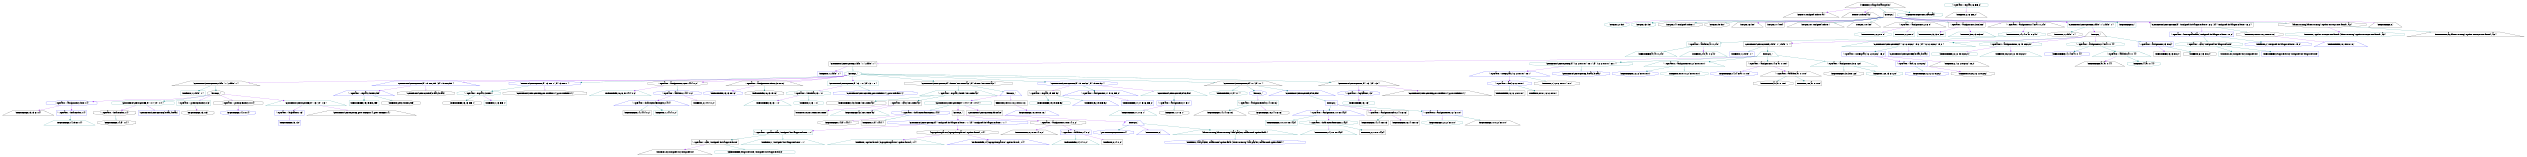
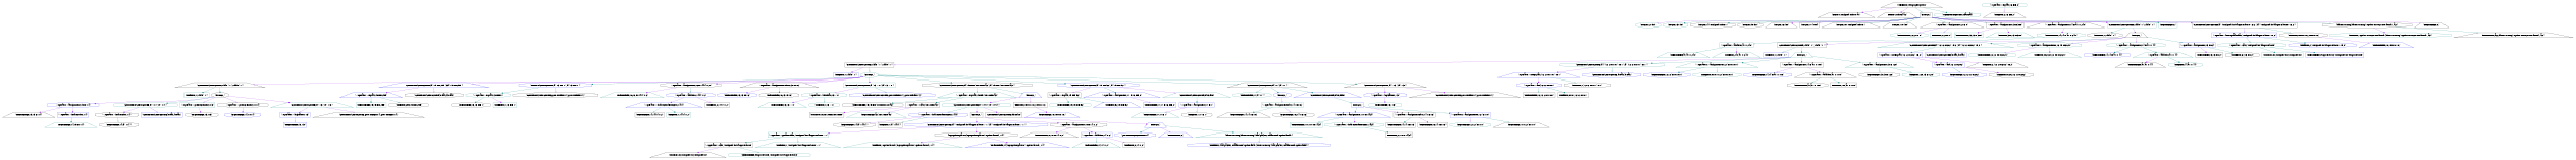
  digraph {
    node [color=black shape=octagon]
    edge [arrowhead=dot color=purple]
-   n1 [label="(METHOD,udhcp_break_option)" shape=trapezium]
+   n1 [label="(METHOD,udhcp_get_option)" shape=trapezium]
    n2 [label="(PARAM,unsigned __int8 *a1)" shape=trapezium]
    n3 [label="(PARAM,__int64 a2)" shape=trapezium]
    n4 [label="(BLOCK,,)" shape=box]
    n5 [color=teal label="(METHOD_RETURN,__fastcall)"]
    n6 [color=teal label="(LOCAL,v2: int)"]
    n7 [color=teal label="(LOCAL,v3: int)"]
    n8 [label="(LOCAL,v4: unsigned __int8 *)"]
    n9 [label="(LOCAL,v5: int)"]
    n10 [label="(LOCAL,v6: int)" shape=trapezium]
    n11 [label="(LOCAL,v7: bool)" shape=box]
    n12 [label="(LOCAL,v8: unsigned __int8 *)" shape=trapezium]
    n13 [label="(LOCAL,v10: int)" shape=trapezium]
    n14 [label="(<operator>.assignment,v2 = 0)" shape=trapezium]
    n15 [label="(<operator>.assignment,v3 = 388)" shape=box]
    n16 [label="(<operator>.assignment,v4 = a1 + 240)" shape=trapezium]
    n17 [color=teal label="(CONTROL_STRUCTURE,while ( 1 ),while ( 1 ))" shape=box]
    n18 [color=teal label="(IDENTIFIER,L,)" shape=box]
    n19 [label="(CONTROL_STRUCTURE,if ( (unsigned int)dhcp_verbose <= 2 ),if ( (unsigned int)dhcp_verbose <= 2 ))" shape=box]
    n20 [label="(bb_error_msg,bb_error_msg(\"option 0x%02x not found\", a2))"]
    n21 [label="(IDENTIFIER,L,)" shape=trapezium]
    n22 [color=teal label="(IDENTIFIER,v2,v2 = 0)"]
    n23 [color=teal label="(LITERAL,0,v2 = 0)" shape=box]
    n24 [color=teal label="(IDENTIFIER,v3,v3 = 388)" shape=box]
    n25 [color=teal label="(LITERAL,388,v3 = 388)" shape=trapezium]
    n26 [color=teal label="(IDENTIFIER,v4,v4 = a1 + 240)"]
    n27 [label="(LITERAL,1,while ( 1 ))"]
    n28 [label="(BLOCK,,)" shape=trapezium]
    n29 [color=blue label="(<operator>.lessEqualsThan,(unsigned int)dhcp_verbose <= 2)" shape=box]
    n30 [label="(RETURN,return v8;,return v8;)"]
    n31 [color=teal label="(LITERAL,\"option 0x%02x not found\",bb_error_msg(\"option 0x%02x not found\", a2))"]
    n32 [label="(IDENTIFIER,a2,bb_error_msg(\"option 0x%02x not found\", a2))" shape=trapezium]
    n33 [color=teal label="(<operator>.addition,a1 + 240)" shape=box]
    n34 [color=teal label="(IDENTIFIER,a1,a1 + 240)" shape=trapezium]
    n35 [color=teal label="(LITERAL,240,a1 + 240)" shape=trapezium]
    n36 [label="(CONTROL_STRUCTURE,while ( 1 ),while ( 1 ))" shape=box]
    n37 [color=teal label="(CONTROL_STRUCTURE,if ( (v2 & 0x202) != 2 ),if ( (v2 & 0x202) != 2 ))" shape=trapezium]
    n38 [color=teal label="(<operators>.assignmentOr,v2 |= 0x202u)"]
    n39 [color=teal label="(<operator>.assignment,v4 = a1 + 44)"]
    n40 [color=blue label="(<operator>.assignment,v3 = 64)" shape=box]
    n41 [color=blue label="(LITERAL,1,while ( 1 ))" shape=box]
    n42 [color=teal label="(BLOCK,,)" shape=trapezium]
    n43 [color=blue label="(<operator>.notEquals,(v2 & 0x202) != 2)" shape=box]
    n44 [color=blue label="(CONTROL_STRUCTURE,break;,break;)" shape=box]
    n45 [color=teal label="(IDENTIFIER,v2,v2 |= 0x202u)"]
    n46 [color=teal label="(LITERAL,0x202u,v2 |= 0x202u)" shape=trapezium]
    n47 [color=blue label="(IDENTIFIER,v4,v4 = a1 + 44)"]
    n48 [color=teal label="(<operator>.addition,a1 + 44)" shape=trapezium]
    n49 [label="(IDENTIFIER,v3,v3 = 64)" shape=box]
    n50 [label="(LITERAL,64,v3 = 64)"]
    n51 [label="(CONTROL_STRUCTURE,while ( 1 ),while ( 1 ))" shape=box]
    n52 [color=teal label="(CONTROL_STRUCTURE,if ( (v2 & 0x101) != 1 ),if ( (v2 & 0x101) != 1 ))"]
    n53 [color=teal label="(<operators>.assignmentOr,v2 |= 0x101u)" shape=trapezium]
    n54 [label="(<operator>.assignment,v4 = a1 + 108)" shape=box]
    n55 [color=teal label="(<operator>.assignment,v3 = 128)" shape=trapezium]
    n56 [color=blue label="(LITERAL,1,while ( 1 ))" shape=box]
    n57 [color=teal label="(BLOCK,,)"]
    n58 [color=blue label="(<operator>.notEquals,(v2 & 0x101) != 1)" shape=trapezium]
    n59 [color=blue label="(CONTROL_STRUCTURE,break;,break;)"]
    n60 [color=blue label="(IDENTIFIER,v2,v2 |= 0x101u)"]
    n61 [color=teal label="(LITERAL,0x101u,v2 |= 0x101u)"]
    n62 [color=blue label="(IDENTIFIER,v4,v4 = a1 + 108)"]
    n63 [label="(<operator>.addition,a1 + 108)" shape=trapezium]
    n64 [label="(IDENTIFIER,v3,v3 = 128)"]
    n65 [color=teal label="(LITERAL,128,v3 = 128)"]
    n66 [label="(CONTROL_STRUCTURE,while ( 1 ),while ( 1 ))" shape=trapezium]
    n67 [color=blue label="(CONTROL_STRUCTURE,if ( v5 == 255 ),if ( v5 == 255 ))" shape=trapezium]
    n68 [color=blue label="(PARAM_STRUCTURE,if ( v3 == 1 ),if ( v3 == 1 ))"]
    n69 [label="(<operator>.assignment,v6 = v4[1] + 2)"]
    n70 [label="(<operator>.assignmentMinus,v3 -= v6)" shape=trapezium]
    n71 [color=teal label="(CONTROL_STRUCTURE,if ( v3 < 0 ),if ( v3 < 0 ))" shape=box]
    n72 [label="(CONTROL_STRUCTURE,if ( v5 == (_DWORD)a2 ),if ( v5 == (_DWORD)a2 ))"]
    n73 [color=blue label="(CONTROL_STRUCTURE,if ( v5 == 52 ),if ( v5 == 52 ))"]
    n74 [label="(CONTROL_STRUCTURE,if ( v7 ),if ( v7 ))" shape=trapezium]
    n75 [label="(CONTROL_STRUCTURE,if ( !v3 ),if ( !v3 ))" shape=trapezium]
    n76 [color=teal label="(LITERAL,1,while ( 1 ))" shape=box]
    n77 [label="(BLOCK,,)"]
    n78 [color=blue label="(<operator>.equals,v5 == 255)" shape=trapezium]
    n79 [label="(CONTROL_STRUCTURE,break;,break;)"]
    n80 [color=teal label="(<operator>.equals,v3 == 1)"]
    n81 [label="(CONTROL_STRUCTURE,goto LABEL_14;,goto LABEL_14;)"]
    n82 [color=teal label="(IDENTIFIER,v6,v6 = v4[1] + 2)" shape=trapezium]
    n83 [color=blue label="(<operator>.addition,v4[1] + 2)"]
    n84 [color=blue label="(IDENTIFIER,v3,v3 -= v6)"]
    n85 [label="(IDENTIFIER,v6,v3 -= v6)"]
    n86 [color=teal label="(<operator>.lessThan,v3 < 0)"]
    n87 [color=blue label="(CONTROL_STRUCTURE,goto LABEL_14;,goto LABEL_14;)"]
    n88 [color=teal label="(<operator>.equals,v5 == (_DWORD)a2)" shape=trapezium]
    n89 [color=blue label="(BLOCK,,)" shape=trapezium]
    n90 [label="(<operator>.equals,v5 == 52)" shape=box]
    n91 [color=blue label="(<operator>.assignment,v7 = v6 == 2)" shape=trapezium]
    n92 [color=teal label="(CONTROL_STRUCTURE,else,else)" shape=trapezium]
    n93 [color=teal label="(IDENTIFIER,v7,if ( v7 ))"]
    n94 [color=blue label="(BLOCK,,)"]
    n95 [color=blue label="(CONTROL_STRUCTURE,else,else)" shape=trapezium]
    n96 [color=blue label="(<operator>.logicalNot,!v3)"]
    n97 [label="(CONTROL_STRUCTURE,goto LABEL_14;,goto LABEL_14;)" shape=trapezium]
    n98 [color=blue label="(<operator>.assignment,v5 = *v4)"]
    n99 [color=teal label="(CONTROL_STRUCTURE,if ( *v4 ),if ( *v4 ))"]
    n100 [color=teal label="(<operator>.preDecrement,--v3)" shape=box]
    n101 [label="(<operator>.preIncrement,++v4)"]
    n102 [color=teal label="(CONTROL_STRUCTURE,if ( !v3 ),if ( !v3 ))" shape=trapezium]
    n103 [label="(IDENTIFIER,v5,v5 = *v4)" shape=trapezium]
    n104 [color=blue label="(<operator>.indirection,*v4)" shape=box]
    n105 [label="(<operator>.indirection,*v4)"]
    n106 [color=blue label="(CONTROL_STRUCTURE,break;,break;)" shape=box]
    n107 [label="(IDENTIFIER,v3,--v3)"]
    n108 [color=blue label="(IDENTIFIER,v4,++v4)"]
    n109 [color=blue label="(<operator>.logicalNot,!v3)" shape=box]
    n110 [label="(CONTROL_STRUCTURE,goto LABEL_14;,goto LABEL_14;)" shape=trapezium]
    n111 [color=teal label="(IDENTIFIER,v4,v5 = *v4)" shape=trapezium]
    n112 [label="(IDENTIFIER,v4,if ( *v4 ))"]
    n113 [color=blue label="(IDENTIFIER,v3,!v3)" shape=box]
    n114 [color=teal label="(IDENTIFIER,v5,v5 == 255)" shape=box]
    n115 [label="(LITERAL,255,v5 == 255)"]
    n116 [label="(IDENTIFIER,v3,v3 == 1)"]
    n117 [color=teal label="(LITERAL,1,v3 == 1)" shape=box]
    n118 [color=blue label="(<operator>.indirectIndexAccess,v4[1])" shape=trapezium]
    n119 [label="(LITERAL,2,v4[1] + 2)" shape=box]
    n120 [label="(IDENTIFIER,v4,v4[1] + 2)" shape=box]
    n121 [color=teal label="(LITERAL,1,v4[1] + 2)" shape=box]
    n122 [color=teal label="(IDENTIFIER,v3,v3 < 0)" shape=trapezium]
    n123 [color=teal label="(LITERAL,0,v3 < 0)"]
-   n124 [label="(IDENTIFIER,v5,v5 == (_DWORD)a2)"]
+   n124 [label="(IDENTIFIER,v5,v5 == (_UNKNOWN)a2)"]
    n125 [label="(<operator>.cast,(_DWORD)a2)" shape=box]
    n126 [color=teal label="(CONTROL_STRUCTURE,if ( v4[1] ),if ( v4[1] ))"]
    n127 [label="(RETURN,return v8;,return v8;)" shape=box]
    n128 [label="(UNKNOWN,_DWORD,_DWORD)" shape=box]
    n129 [color=teal label="(IDENTIFIER,a2,(_DWORD)a2)" shape=trapezium]
    n130 [color=blue label="(<operator>.indirectIndexAccess,v4[1])"]
    n131 [label="(BLOCK,,)" shape=box]
    n132 [label="(CONTROL_STRUCTURE,else,else)" shape=box]
    n133 [color=blue label="(IDENTIFIER,v8,return v8;)" shape=trapezium]
    n134 [label="(IDENTIFIER,v4,if ( v4[1] ))"]
    n135 [label="(LITERAL,1,if ( v4[1] ))" shape=box]
    n136 [color=blue label="(CONTROL_STRUCTURE,if ( (unsigned int)dhcp_verbose > 1 ),if ( (unsigned int)dhcp_verbose > 1 ))"]
    n137 [label="(<operator>.assignment,v8 = v4 + 2)"]
    n138 [color=blue label="(BLOCK,,)" shape=trapezium]
    n139 [color=teal label="(<operator>.greaterThan,(unsigned int)dhcp_verbose > 1)" shape=box]
    n140 [label="(log_option_part_0,log_option_part_0(\"option found\", v4))"]
    n141 [label="(IDENTIFIER,v8,v8 = v4 + 2)" shape=trapezium]
    n142 [color=blue label="(<operator>.addition,v4 + 2)" shape=box]
    n143 [label="(<operator>.cast,(unsigned int)dhcp_verbose)" shape=box]
    n144 [color=teal label="(LITERAL,1,(unsigned int)dhcp_verbose > 1)" shape=trapezium]
    n145 [color=teal label="(LITERAL,\"option found\",log_option_part_0(\"option found\", v4))" shape=trapezium]
    n146 [color=blue label="(IDENTIFIER,v4,log_option_part_0(\"option found\", v4))" shape=trapezium]
    n147 [label="(UNKNOWN,unsigned int,unsigned int)" shape=trapezium]
    n148 [color=teal label="(IDENTIFIER,dhcp_verbose,(unsigned int)dhcp_verbose)"]
    n149 [color=teal label="(IDENTIFIER,v4,v4 + 2)" shape=trapezium]
    n150 [label="(LITERAL,2,v4 + 2)" shape=box]
    n151 [color=blue label="(JUMP_TARGET,LABEL_14)"]
    n152 [color=blue label="(IDENTIFIER,L,)" shape=trapezium]
    n153 [color=teal label="(bb_error_msg,bb_error_msg(\"bad packet, malformed option field\"))" shape=trapezium]
    n154 [color=blue label="(LITERAL,\"bad packet, malformed option field\",bb_error_msg(\"bad packet, malformed option field\"))"]
    n155 [color=teal label="(IDENTIFIER,v5,v5 == 52)"]
    n156 [color=blue label="(LITERAL,52,v5 == 52)" shape=trapezium]
    n157 [color=blue label="(IDENTIFIER,v7,v7 = v6 == 2)" shape=box]
    n158 [color=blue label="(<operator>.assignment,v7 = 1)" shape=box]
    n159 [color=teal label="(<operator>.equals,v6 == 2)"]
    n160 [label="(LITERAL,2,v6 == 2)" shape=trapezium]
    n161 [color=teal label="(IDENTIFIER,v7,v7 = 1)" shape=trapezium]
    n162 [label="(LITERAL,1,v7 = 1)"]
    n163 [color=teal label="(<operator>.assignmentPlus,v4 += v6)" shape=box]
    n164 [color=blue label="(BLOCK,,)" shape=box]
    n165 [label="(IDENTIFIER,v4,v4 += v6)" shape=trapezium]
    n166 [label="(IDENTIFIER,v6,v4 += v6)"]
    n167 [color=blue label="(<operator>.assignment,v10 = v4[2])" shape=trapezium]
    n168 [label="(<operator>.assignmentPlus,v4 += v6)" shape=box]
    n169 [color=blue label="(<operators>.assignmentOr,v2 |= v10)" shape=box]
    n170 [color=teal label="(IDENTIFIER,v10,v10 = v4[2])" shape=box]
    n171 [color=teal label="(<operator>.indirectIndexAccess,v4[2])"]
    n172 [label="(IDENTIFIER,v4,v4 += v6)" shape=box]
    n173 [label="(IDENTIFIER,v6,v4 += v6)" shape=box]
    n174 [color=teal label="(IDENTIFIER,v2,v2 |= v10)"]
    n175 [label="(IDENTIFIER,v10,v2 |= v10)" shape=trapezium]
-   n176 [color=teal label="(IDENTIFIER,v4,v10 = v4[2])" shape=trapezium]
    n177 [label="(LITERAL,2,v10 = v4[2])" shape=box]
    n178 [color=teal label="(IDENTIFIER,v3,!v3)"]
    n179 [color=blue label="(<operator>.and,v2 & 0x101)"]
    n180 [label="(LITERAL,1,(v2 & 0x101) != 1)"]
    n181 [label="(IDENTIFIER,v2,v2 & 0x101)" shape=box]
    n182 [label="(LITERAL,0x101,v2 & 0x101)" shape=box]
    n183 [label="(IDENTIFIER,a1,a1 + 108)"]
    n184 [label="(LITERAL,108,a1 + 108)" shape=box]
    n185 [color=blue label="(<operator>.and,v2 & 0x202)" shape=box]
    n186 [label="(LITERAL,2,(v2 & 0x202) != 2)" shape=trapezium]
    n187 [color=blue label="(IDENTIFIER,v2,v2 & 0x202)"]
    n188 [label="(LITERAL,0x202,v2 & 0x202)"]
    n189 [label="(IDENTIFIER,a1,a1 + 44)" shape=trapezium]
    n190 [color=teal label="(LITERAL,44,a1 + 44)"]
    n191 [color=teal label="(<operator>.cast,(unsigned int)dhcp_verbose)"]
    n192 [color=blue label="(LITERAL,2,(unsigned int)dhcp_verbose <= 2)"]
    n193 [color=blue label="(IDENTIFIER,v8,return v8;)" shape=trapezium]
    n194 [color=teal label="(UNKNOWN,unsigned int,unsigned int)" shape=box]
    n195 [color=blue label="(IDENTIFIER,dhcp_verbose,(unsigned int)dhcp_verbose)" shape=box]
    n1 -> n2
    n1 -> n3
    n1 -> n4 [arrowhead=onormal color=teal]
    n1 -> n5 [color=teal]
    n4 -> n6 [arrowhead=onormal]
    n4 -> n7 [color=teal]
    n4 -> n8 [color=teal]
    n4 -> n9 [arrowhead=onormal color=teal]
    n4 -> n10
    n4 -> n11 [arrowhead=onormal]
    n4 -> n12 [arrowhead=onormal color=teal]
    n4 -> n13 [arrowhead=onormal color=teal]
    n4 -> n14 [arrowhead=onormal color=teal]
    n4 -> n15 [arrowhead=onormal color=teal]
    n4 -> n16 [arrowhead=onormal]
    n4 -> n17
    n4 -> n18 [color=teal]
    n4 -> n19
    n4 -> n20 [arrowhead=onormal color=teal]
    n4 -> n21 [arrowhead=onormal]
    n14 -> n22 [arrowhead=onormal]
    n14 -> n23 [arrowhead=onormal]
    n15 -> n24
    n15 -> n25
    n16 -> n26
    n17 -> n27 [color=teal]
    n17 -> n28
    n19 -> n29 [arrowhead=onormal]
    n19 -> n30 [arrowhead=onormal color=teal]
    n20 -> n31
    n20 -> n32 [arrowhead=onormal color=teal]
    n26 -> n33 [arrowhead=onormal color=teal]
    n28 -> n36
    n28 -> n37 [color=teal]
    n28 -> n38 [arrowhead=onormal]
    n28 -> n39 [arrowhead=onormal]
    n28 -> n40 [arrowhead=onormal color=teal]
    n29 -> n191 [arrowhead=onormal color=teal]
    n29 -> n192 [color=teal]
    n30 -> n193 [arrowhead=onormal]
    n33 -> n34 [arrowhead=onormal color=teal]
    n33 -> n35
    n36 -> n41 [arrowhead=onormal color=teal]
    n36 -> n42 [color=teal]
    n37 -> n43 [color=teal]
    n37 -> n44 [arrowhead=onormal]
    n38 -> n45 [arrowhead=onormal]
    n38 -> n46
    n39 -> n47 [color=teal]
    n39 -> n48 [color=teal]
    n40 -> n49
    n40 -> n50 [color=teal]
    n42 -> n51 [arrowhead=onormal]
    n42 -> n52 [color=teal]
    n42 -> n53 [color=teal]
    n42 -> n54 [color=teal]
    n42 -> n55 [arrowhead=onormal color=teal]
    n43 -> n185
    n43 -> n186 [arrowhead=onormal]
    n48 -> n189
    n48 -> n190 [color=teal]
    n51 -> n56
    n51 -> n57 [arrowhead=onormal color=teal]
    n52 -> n58
    n52 -> n59 [arrowhead=onormal color=teal]
    n53 -> n60 [color=teal]
    n53 -> n61 [arrowhead=onormal color=teal]
    n54 -> n62 [arrowhead=onormal]
    n54 -> n63
    n55 -> n64 [arrowhead=onormal color=teal]
    n55 -> n65 [arrowhead=onormal color=teal]
    n57 -> n66 [arrowhead=onormal]
    n57 -> n67 [arrowhead=onormal]
    n57 -> n68 [color=teal]
    n57 -> n69
    n57 -> n70 [arrowhead=onormal]
    n57 -> n71
    n57 -> n72 [color=teal]
    n57 -> n73 [color=teal]
    n57 -> n74 [arrowhead=onormal color=teal]
    n57 -> n75 [color=teal]
    n58 -> n179
    n58 -> n180 [arrowhead=onormal color=teal]
    n63 -> n183 [arrowhead=onormal color=teal]
    n63 -> n184 [color=teal]
    n66 -> n76 [color=teal]
    n66 -> n77 [color=teal]
    n67 -> n78
    n67 -> n79 [arrowhead=onormal]
    n68 -> n80 [color=teal]
    n68 -> n81 [arrowhead=onormal]
    n69 -> n82
    n69 -> n83 [arrowhead=onormal color=teal]
    n70 -> n84
    n70 -> n85 [color=teal]
    n71 -> n86 [arrowhead=onormal]
    n71 -> n87 [arrowhead=onormal color=teal]
    n72 -> n88 [arrowhead=onormal color=teal]
    n72 -> n89 [arrowhead=onormal color=teal]
    n73 -> n90 [arrowhead=onormal]
    n73 -> n91 [color=teal]
    n73 -> n92 [arrowhead=onormal]
    n74 -> n93 [arrowhead=onormal color=teal]
    n74 -> n94 [color=teal]
    n74 -> n95 [color=teal]
    n75 -> n96
    n75 -> n97
    n77 -> n98
    n77 -> n99 [color=teal]
    n77 -> n100 [arrowhead=onormal]
    n77 -> n101 [arrowhead=onormal]
    n77 -> n102
    n78 -> n114 [color=teal]
    n78 -> n115 [arrowhead=onormal color=teal]
    n80 -> n116 [color=teal]
    n80 -> n117
    n83 -> n118
    n83 -> n119 [arrowhead=onormal]
    n86 -> n122
    n86 -> n123 [arrowhead=onormal color=teal]
    n88 -> n124 [color=teal]
    n88 -> n125 [color=teal]
    n89 -> n126
    n89 -> n127 [arrowhead=onormal]
    n90 -> n155 [color=teal]
    n90 -> n156 [arrowhead=onormal color=teal]
    n91 -> n157 [arrowhead=onormal]
    n92 -> n158 [color=teal]
    n94 -> n163 [arrowhead=onormal]
    n95 -> n164 [arrowhead=onormal color=teal]
    n96 -> n178
    n98 -> n103
    n98 -> n104
    n99 -> n105
    n99 -> n106 [arrowhead=onormal]
    n100 -> n107
    n101 -> n108
    n102 -> n109 [arrowhead=onormal]
    n102 -> n110 [arrowhead=onormal]
    n104 -> n111 [color=teal]
    n105 -> n112 [arrowhead=onormal color=teal]
    n109 -> n113 [arrowhead=onormal]
    n118 -> n120 [arrowhead=onormal color=teal]
    n118 -> n121 [color=teal]
    n125 -> n128
    n125 -> n129 [arrowhead=onormal]
    n126 -> n130 [arrowhead=onormal color=teal]
    n126 -> n131
    n126 -> n132
    n127 -> n133
    n130 -> n134 [arrowhead=onormal]
    n130 -> n135 [arrowhead=onormal color=teal]
    n131 -> n136
    n131 -> n137
    n132 -> n138
    n136 -> n139
    n136 -> n140
    n137 -> n141
    n137 -> n142
    n138 -> n151 [color=teal]
    n138 -> n152 [arrowhead=onormal]
    n138 -> n153 [color=teal]
    n139 -> n143 [color=teal]
    n139 -> n144 [arrowhead=onormal color=teal]
    n140 -> n145
    n140 -> n146
    n142 -> n149 [arrowhead=onormal color=teal]
    n142 -> n150 [arrowhead=onormal]
    n143 -> n147
    n143 -> n148 [arrowhead=onormal color=teal]
    n153 -> n154 [arrowhead=onormal color=teal]
    n158 -> n161 [arrowhead=onormal]
    n158 -> n162 [arrowhead=onormal color=teal]
    n159 -> n160 [arrowhead=onormal]
    n163 -> n165 [color=teal]
    n163 -> n166 [arrowhead=onormal]
    n164 -> n167 [color=teal]
    n164 -> n168
    n164 -> n169 [color=teal]
    n167 -> n170 [arrowhead=onormal color=teal]
    n167 -> n171
    n168 -> n172 [color=teal]
    n168 -> n173
    n169 -> n174 [arrowhead=onormal]
    n169 -> n175 [arrowhead=onormal color=teal]
-   n171 -> n176 [arrowhead=onormal]
    n171 -> n177 [color=teal]
    n179 -> n181 [arrowhead=onormal color=teal]
    n179 -> n182 [color=teal]
    n185 -> n187 [arrowhead=onormal color=teal]
    n185 -> n188
    n191 -> n194 [color=teal]
    n191 -> n195 [color=teal]
  }
